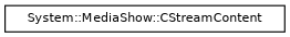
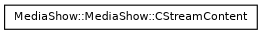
  digraph {
    rankdir=LR
-   n1 [color=black fillcolor=white fontname=Helvetica fontsize=10 height=0.2 label="System::MediaShow::CStreamContent" shape=record style=filled width=0.4]
+   n1 [color=black fillcolor=white fontname=Helvetica fontsize=10 height=0.2 label="MediaShow::MediaShow::CStreamContent" shape=record style=filled width=0.4]
  }
